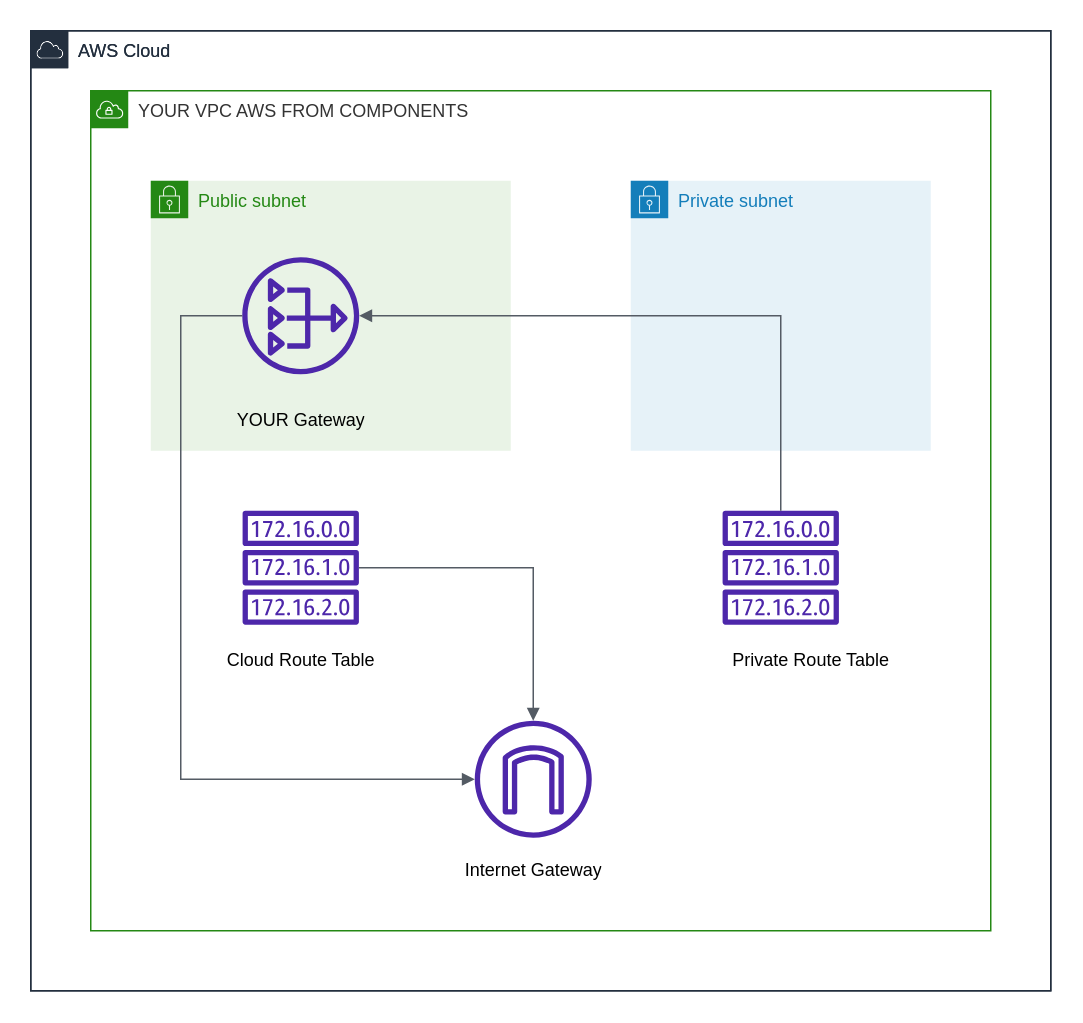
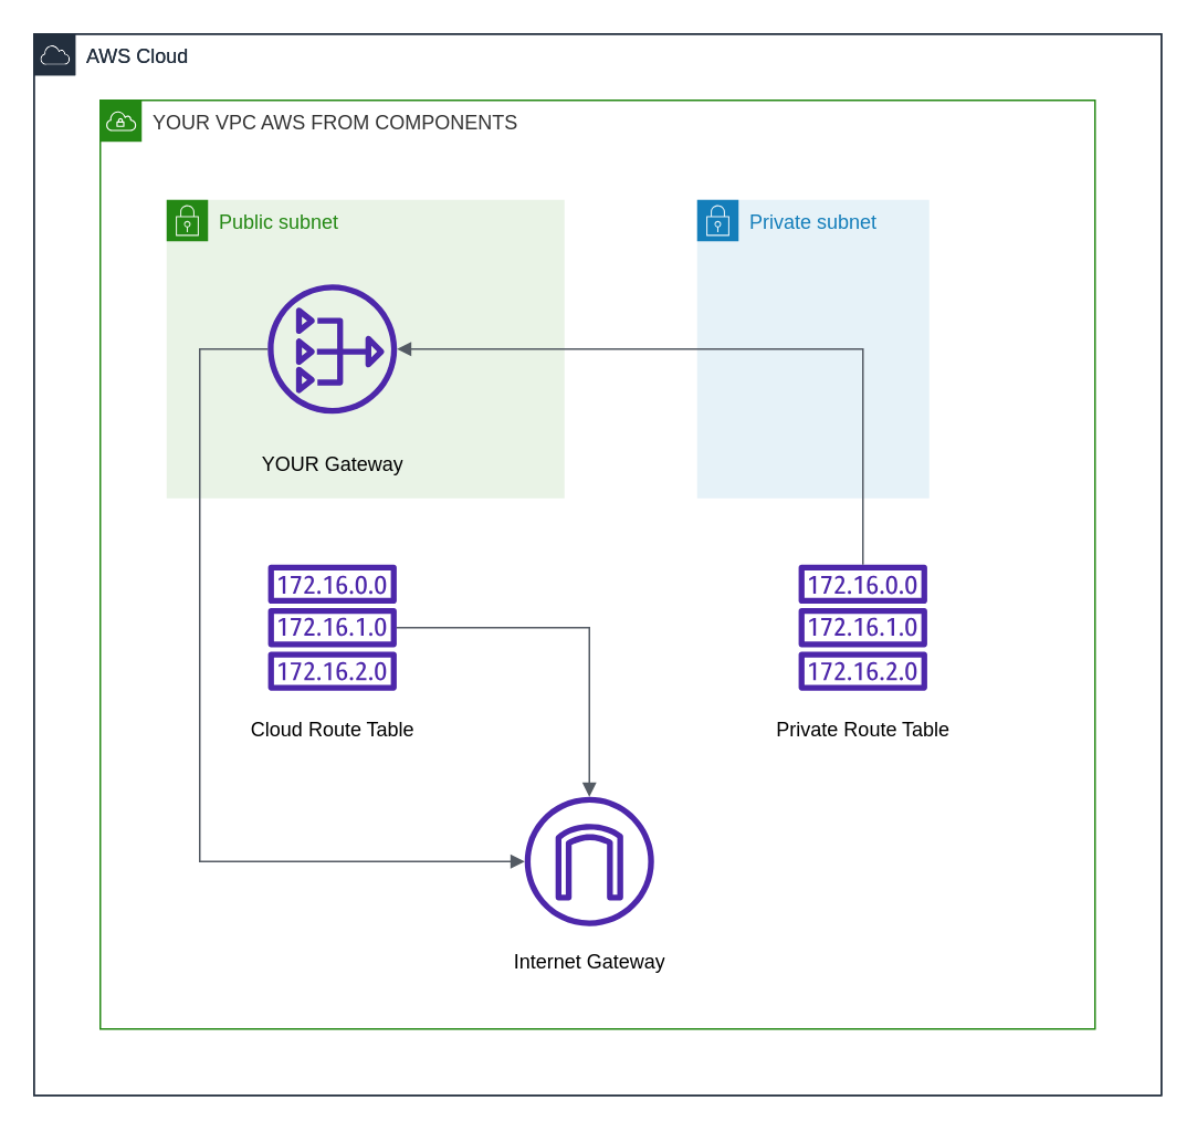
  <mxCell id="0" />
  <mxCell id="1" parent="0" />
  <mxCell id="2" value="AWS Cloud" style="points=[[0,0],[0.25,0],[0.5,0],[0.75,0],[1,0],[1,0.25],[1,0.5],[1,0.75],[1,1],[0.75,1],[0.5,1],[0.25,1],[0,1],[0,0.75],[0,0.5],[0,0.25]];outlineConnect=0;gradientColor=none;html=1;whiteSpace=wrap;fontSize=12;fontStyle=0;container=1;pointerEvents=0;collapsible=0;recursiveResize=0;shape=mxgraph.aws4.group;grIcon=mxgraph.aws4.group_aws_cloud;strokeColor=#232F3E;fillColor=none;verticalAlign=top;align=left;spacingLeft=30;fontColor=#232F3E;dashed=0;" parent="1" vertex="1"><mxGeometry x="20" y="20" width="680" height="640" as="geometry" /></mxCell>
  <mxCell id="3" value="YOUR VPC AWS FROM COMPONENTS" style="points=[[0,0],[0.25,0],[0.5,0],[0.75,0],[1,0],[1,0.25],[1,0.5],[1,0.75],[1,1],[0.75,1],[0.5,1],[0.25,1],[0,1],[0,0.75],[0,0.5],[0,0.25]];outlineConnect=0;gradientColor=none;html=1;whiteSpace=wrap;fontSize=12;fontStyle=0;container=1;pointerEvents=0;collapsible=0;recursiveResize=0;shape=mxgraph.aws4.group;grIcon=mxgraph.aws4.group_vpc;strokeColor=#248814;fillColor=none;verticalAlign=top;align=left;spacingLeft=30;fontColor=#333333;dashed=0;" parent="2" vertex="1"><mxGeometry x="40" y="40" width="600" height="560" as="geometry" /></mxCell>
  <mxCell id="4" value="AWS Cloud" style="points=[[0,0],[0.25,0],[0.5,0],[0.75,0],[1,0],[1,0.25],[1,0.5],[1,0.75],[1,1],[0.75,1],[0.5,1],[0.25,1],[0,1],[0,0.75],[0,0.5],[0,0.25]];outlineConnect=0;gradientColor=none;html=1;whiteSpace=wrap;fontSize=12;fontStyle=0;container=1;pointerEvents=0;collapsible=0;recursiveResize=0;shape=mxgraph.aws4.group;grIcon=mxgraph.aws4.group_aws_cloud;strokeColor=#232F3E;fillColor=none;verticalAlign=top;align=left;spacingLeft=30;fontColor=#232F3E;dashed=0;" vertex="1" parent="2"><mxGeometry width="680" height="640" as="geometry" /></mxCell>
  <mxCell id="5" value="Internet Gateway" style="text;html=1;strokeColor=none;fillColor=none;align=center;verticalAlign=middle;whiteSpace=wrap;overflow=hidden;" parent="4" vertex="1"><mxGeometry x="274.5" y="550" width="121" height="20" as="geometry" /></mxCell>
  <mxCell id="6" value="Public subnet" style="points=[[0,0],[0.25,0],[0.5,0],[0.75,0],[1,0],[1,0.25],[1,0.5],[1,0.75],[1,1],[0.75,1],[0.5,1],[0.25,1],[0,1],[0,0.75],[0,0.5],[0,0.25]];outlineConnect=0;gradientColor=none;html=1;whiteSpace=wrap;fontSize=12;fontStyle=0;container=1;pointerEvents=0;collapsible=0;recursiveResize=0;shape=mxgraph.aws4.group;grIcon=mxgraph.aws4.group_security_group;grStroke=0;strokeColor=#248814;fillColor=#E9F3E6;verticalAlign=top;align=left;spacingLeft=30;fontColor=#248814;dashed=0;" parent="4" vertex="1"><mxGeometry x="80" y="100" width="240" height="180" as="geometry" /></mxCell>
  <mxCell id="7" value="YOUR Gateway" style="text;html=1;strokeColor=none;fillColor=none;align=center;verticalAlign=middle;whiteSpace=wrap;overflow=hidden;" parent="6" vertex="1"><mxGeometry x="39.5" y="150" width="121" height="20" as="geometry" /></mxCell>
- <mxCell id="8" value="Private subnet" style="points=[[0,0],[0.25,0],[0.5,0],[0.75,0],[1,0],[1,0.25],[1,0.5],[1,0.75],[1,1],[0.75,1],[0.5,1],[0.25,1],[0,1],[0,0.75],[0,0.5],[0,0.25]];outlineConnect=0;gradientColor=none;html=1;whiteSpace=wrap;fontSize=12;fontStyle=0;container=1;pointerEvents=0;collapsible=0;recursiveResize=0;shape=mxgraph.aws4.group;grIcon=mxgraph.aws4.group_security_group;grStroke=0;strokeColor=#147EBA;fillColor=#E6F2F8;verticalAlign=top;align=left;spacingLeft=30;fontColor=#147EBA;dashed=0;" parent="4" vertex="1"><mxGeometry x="400" y="100" width="200" height="180" as="geometry" /></mxCell>
+ <mxCell id="8" value="Private subnet" style="points=[[0,0],[0.25,0],[0.5,0],[0.75,0],[1,0],[1,0.25],[1,0.5],[1,0.75],[1,1],[0.75,1],[0.5,1],[0.25,1],[0,1],[0,0.75],[0,0.5],[0,0.25]];outlineConnect=0;gradientColor=none;html=1;whiteSpace=wrap;fontSize=12;fontStyle=0;container=1;pointerEvents=0;collapsible=0;recursiveResize=0;shape=mxgraph.aws4.group;grIcon=mxgraph.aws4.group_security_group;grStroke=0;strokeColor=#147EBA;fillColor=#E6F2F8;verticalAlign=top;align=left;spacingLeft=30;fontColor=#147EBA;dashed=0;" parent="4" vertex="1"><mxGeometry x="400" y="100" width="140" height="180" as="geometry" /></mxCell>
  <mxCell id="9" value="" style="sketch=0;outlineConnect=0;fontColor=#232F3E;gradientColor=none;fillColor=#4D27AA;strokeColor=none;dashed=0;verticalLabelPosition=bottom;verticalAlign=top;align=center;html=1;fontSize=12;fontStyle=0;aspect=fixed;pointerEvents=1;shape=mxgraph.aws4.route_table;" parent="4" vertex="1"><mxGeometry x="461" y="320" width="78" height="76" as="geometry" /></mxCell>
  <mxCell id="10" value="" style="sketch=0;outlineConnect=0;fontColor=#232F3E;gradientColor=none;fillColor=#4D27AA;strokeColor=none;dashed=0;verticalLabelPosition=bottom;verticalAlign=top;align=center;html=1;fontSize=12;fontStyle=0;aspect=fixed;pointerEvents=1;shape=mxgraph.aws4.route_table;" parent="4" vertex="1"><mxGeometry x="141" y="320" width="78" height="76" as="geometry" /></mxCell>
  <mxCell id="11" value="" style="sketch=0;outlineConnect=0;fontColor=#232F3E;gradientColor=none;fillColor=#4D27AA;strokeColor=none;dashed=0;verticalLabelPosition=bottom;verticalAlign=top;align=center;html=1;fontSize=12;fontStyle=0;aspect=fixed;pointerEvents=1;shape=mxgraph.aws4.internet_gateway;" parent="4" vertex="1"><mxGeometry x="296" y="460" width="78" height="78" as="geometry" /></mxCell>
  <mxCell id="12" value="Cloud Route Table" style="text;html=1;strokeColor=none;fillColor=none;align=center;verticalAlign=middle;whiteSpace=wrap;overflow=hidden;" parent="4" vertex="1"><mxGeometry x="119.5" y="410" width="121" height="20" as="geometry" /></mxCell>
- <mxCell id="13" value="Private Route Table" style="text;html=1;strokeColor=none;fillColor=none;align=center;verticalAlign=middle;whiteSpace=wrap;overflow=hidden;" parent="4" vertex="1"><mxGeometry x="459.5" y="410" width="121" height="20" as="geometry" /></mxCell>
+ <mxCell id="13" value="Private Route Table" style="text;html=1;strokeColor=none;fillColor=none;align=center;verticalAlign=middle;whiteSpace=wrap;overflow=hidden;" parent="4" vertex="1"><mxGeometry x="439.5" y="410" width="121" height="20" as="geometry" /></mxCell>
  <mxCell id="14" value="" style="edgeStyle=orthogonalEdgeStyle;html=1;endArrow=block;elbow=vertical;startArrow=none;endFill=1;strokeColor=#545B64;rounded=0;" parent="4" source="10" edge="1" target="11"><mxGeometry width="100" relative="1" as="geometry"><mxPoint x="210" y="357.71" as="sourcePoint" /><mxPoint x="310" y="357.71" as="targetPoint" /></mxGeometry></mxCell>
  <mxCell id="15" value="" style="sketch=0;outlineConnect=0;fontColor=#232F3E;gradientColor=none;fillColor=#4D27AA;strokeColor=none;dashed=0;verticalLabelPosition=bottom;verticalAlign=top;align=center;html=1;fontSize=12;fontStyle=0;aspect=fixed;pointerEvents=1;shape=mxgraph.aws4.nat_gateway;" parent="4" vertex="1"><mxGeometry x="141" y="151" width="78" height="78" as="geometry" /></mxCell>
  <mxCell id="16" value="" style="edgeStyle=orthogonalEdgeStyle;html=1;endArrow=none;elbow=vertical;startArrow=block;startFill=1;strokeColor=#545B64;rounded=0;" parent="4" source="15" target="9" edge="1"><mxGeometry width="100" relative="1" as="geometry"><mxPoint x="300" y="179.76" as="sourcePoint" /><mxPoint x="320" y="180" as="targetPoint" /></mxGeometry></mxCell>
  <mxCell id="17" value="" style="edgeStyle=orthogonalEdgeStyle;html=1;endArrow=none;elbow=vertical;startArrow=block;startFill=1;strokeColor=#545B64;rounded=0;" parent="4" source="11" target="15" edge="1"><mxGeometry width="100" relative="1" as="geometry"><mxPoint x="41" y="357.5" as="sourcePoint" /><mxPoint x="141" y="357.5" as="targetPoint" /><Array as="points"><mxPoint x="100" y="499" /><mxPoint x="100" y="190" /></Array></mxGeometry></mxCell>
